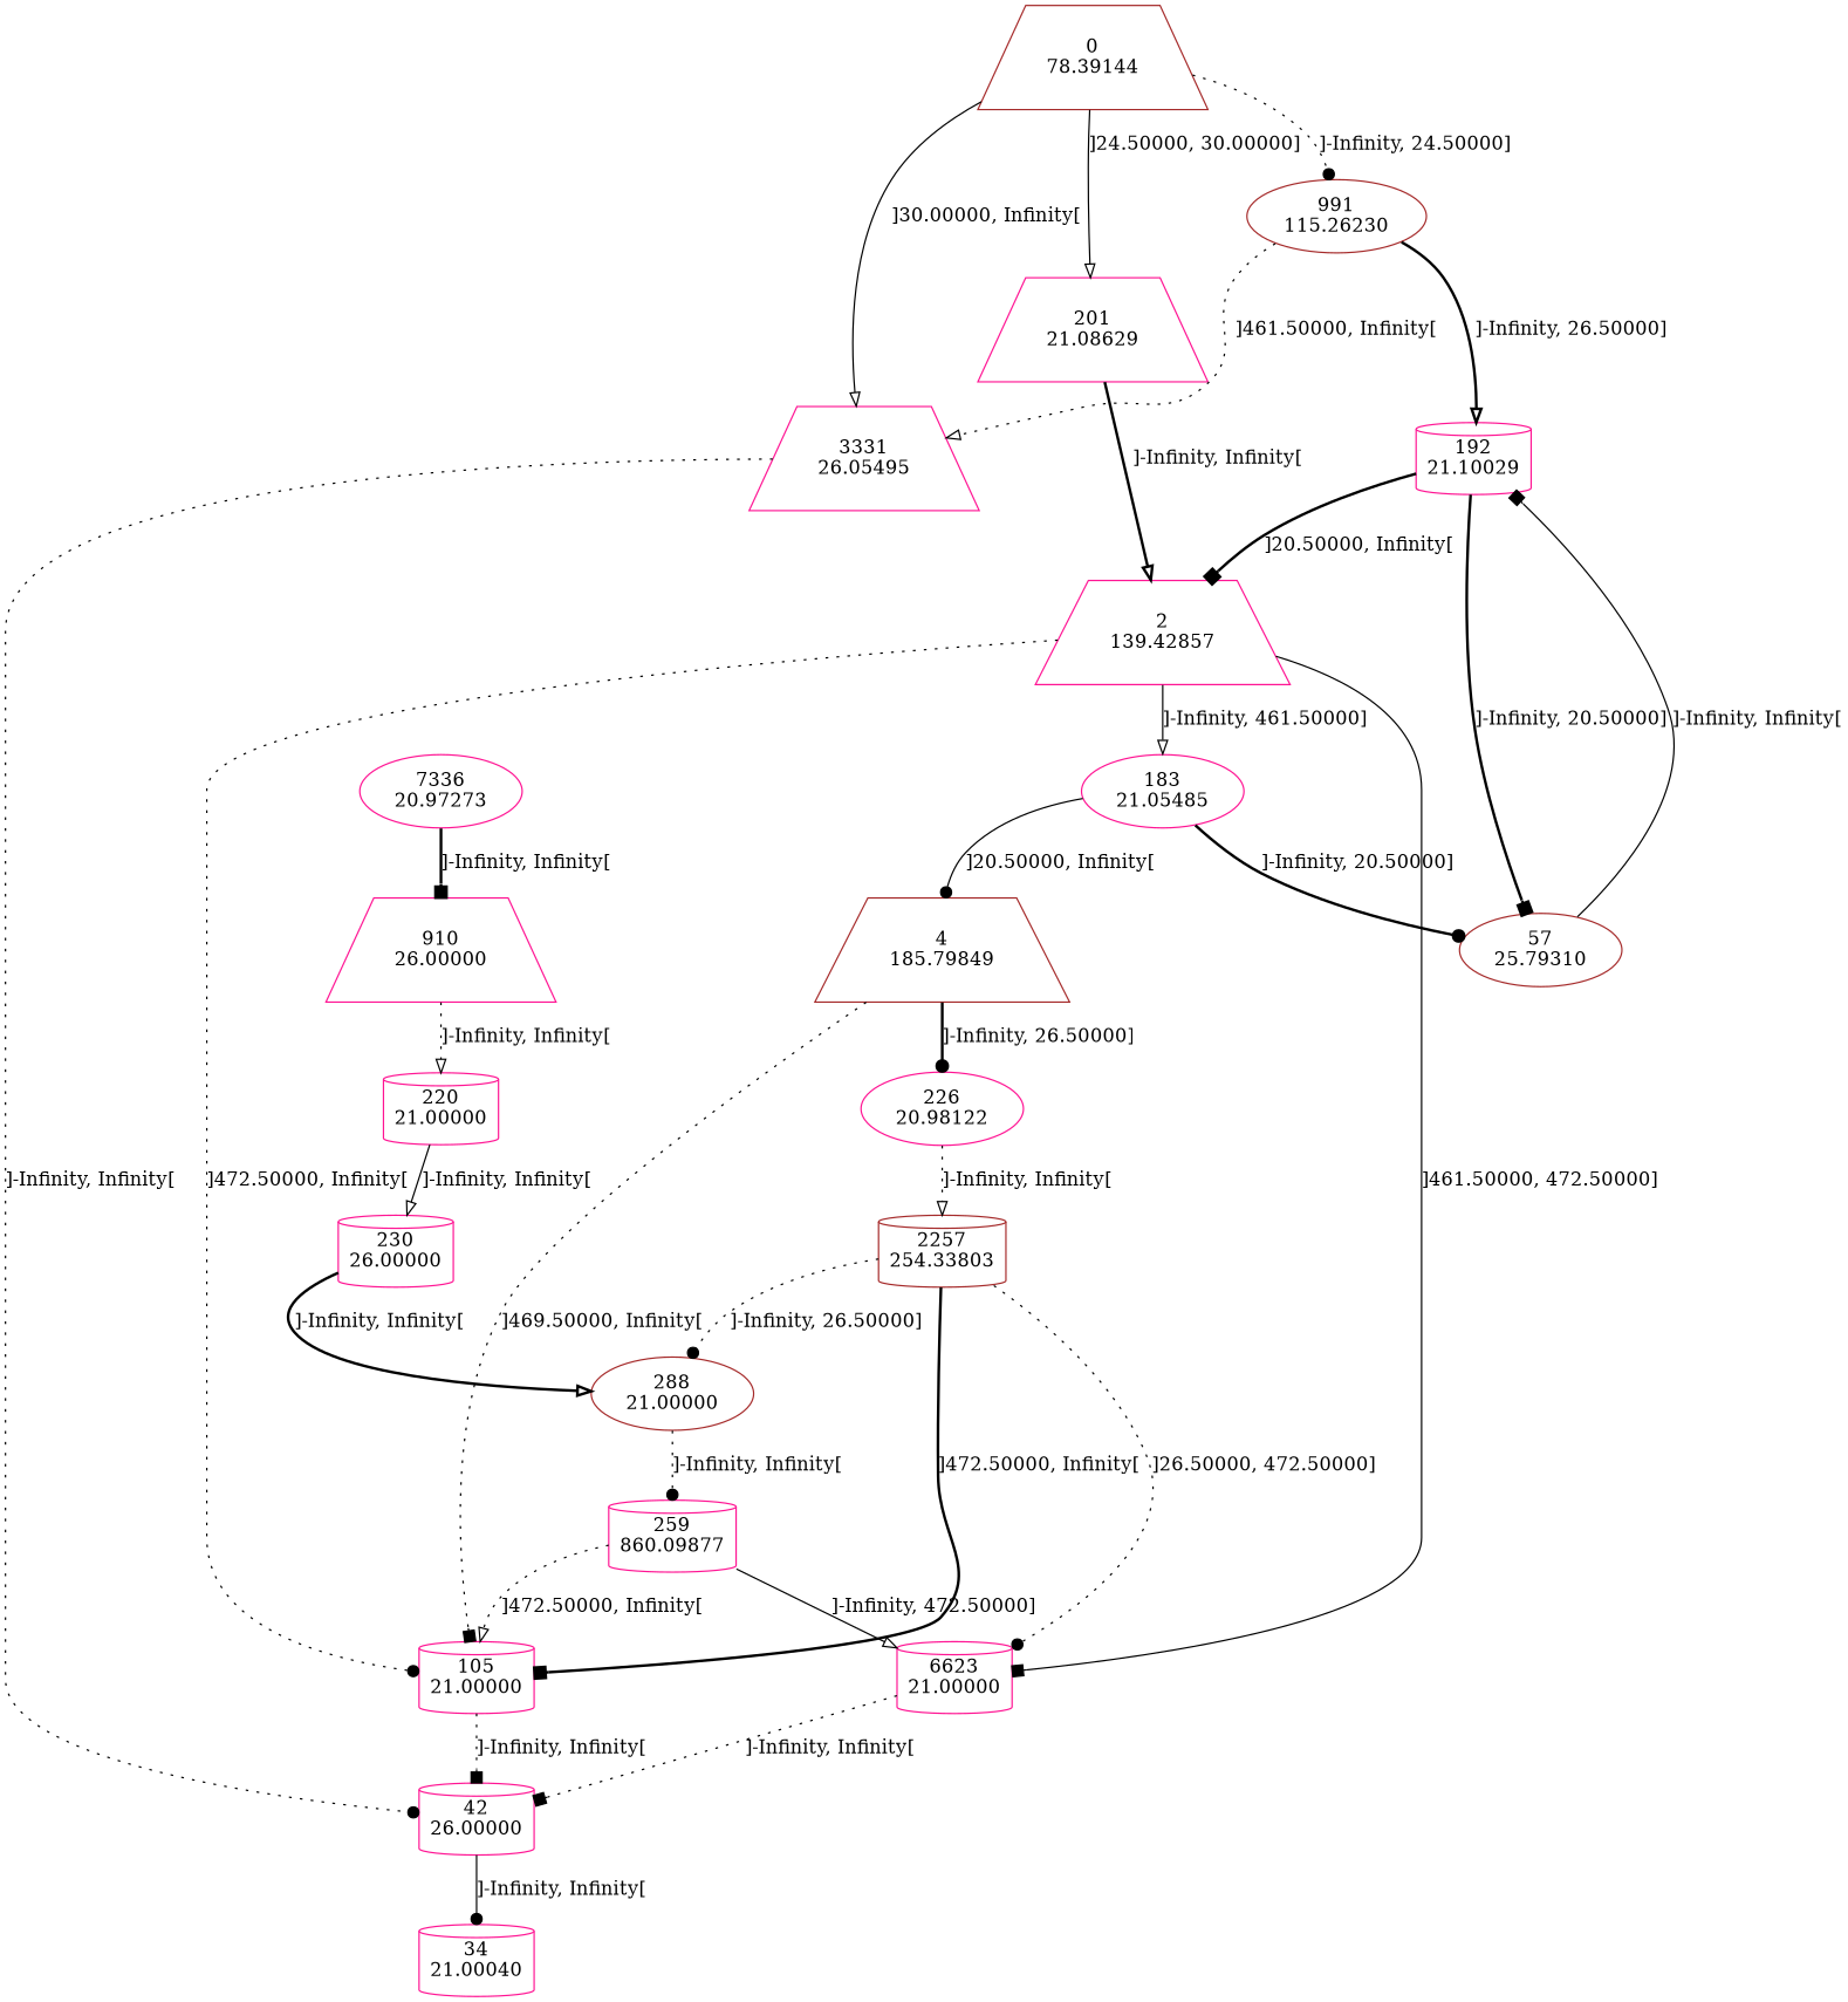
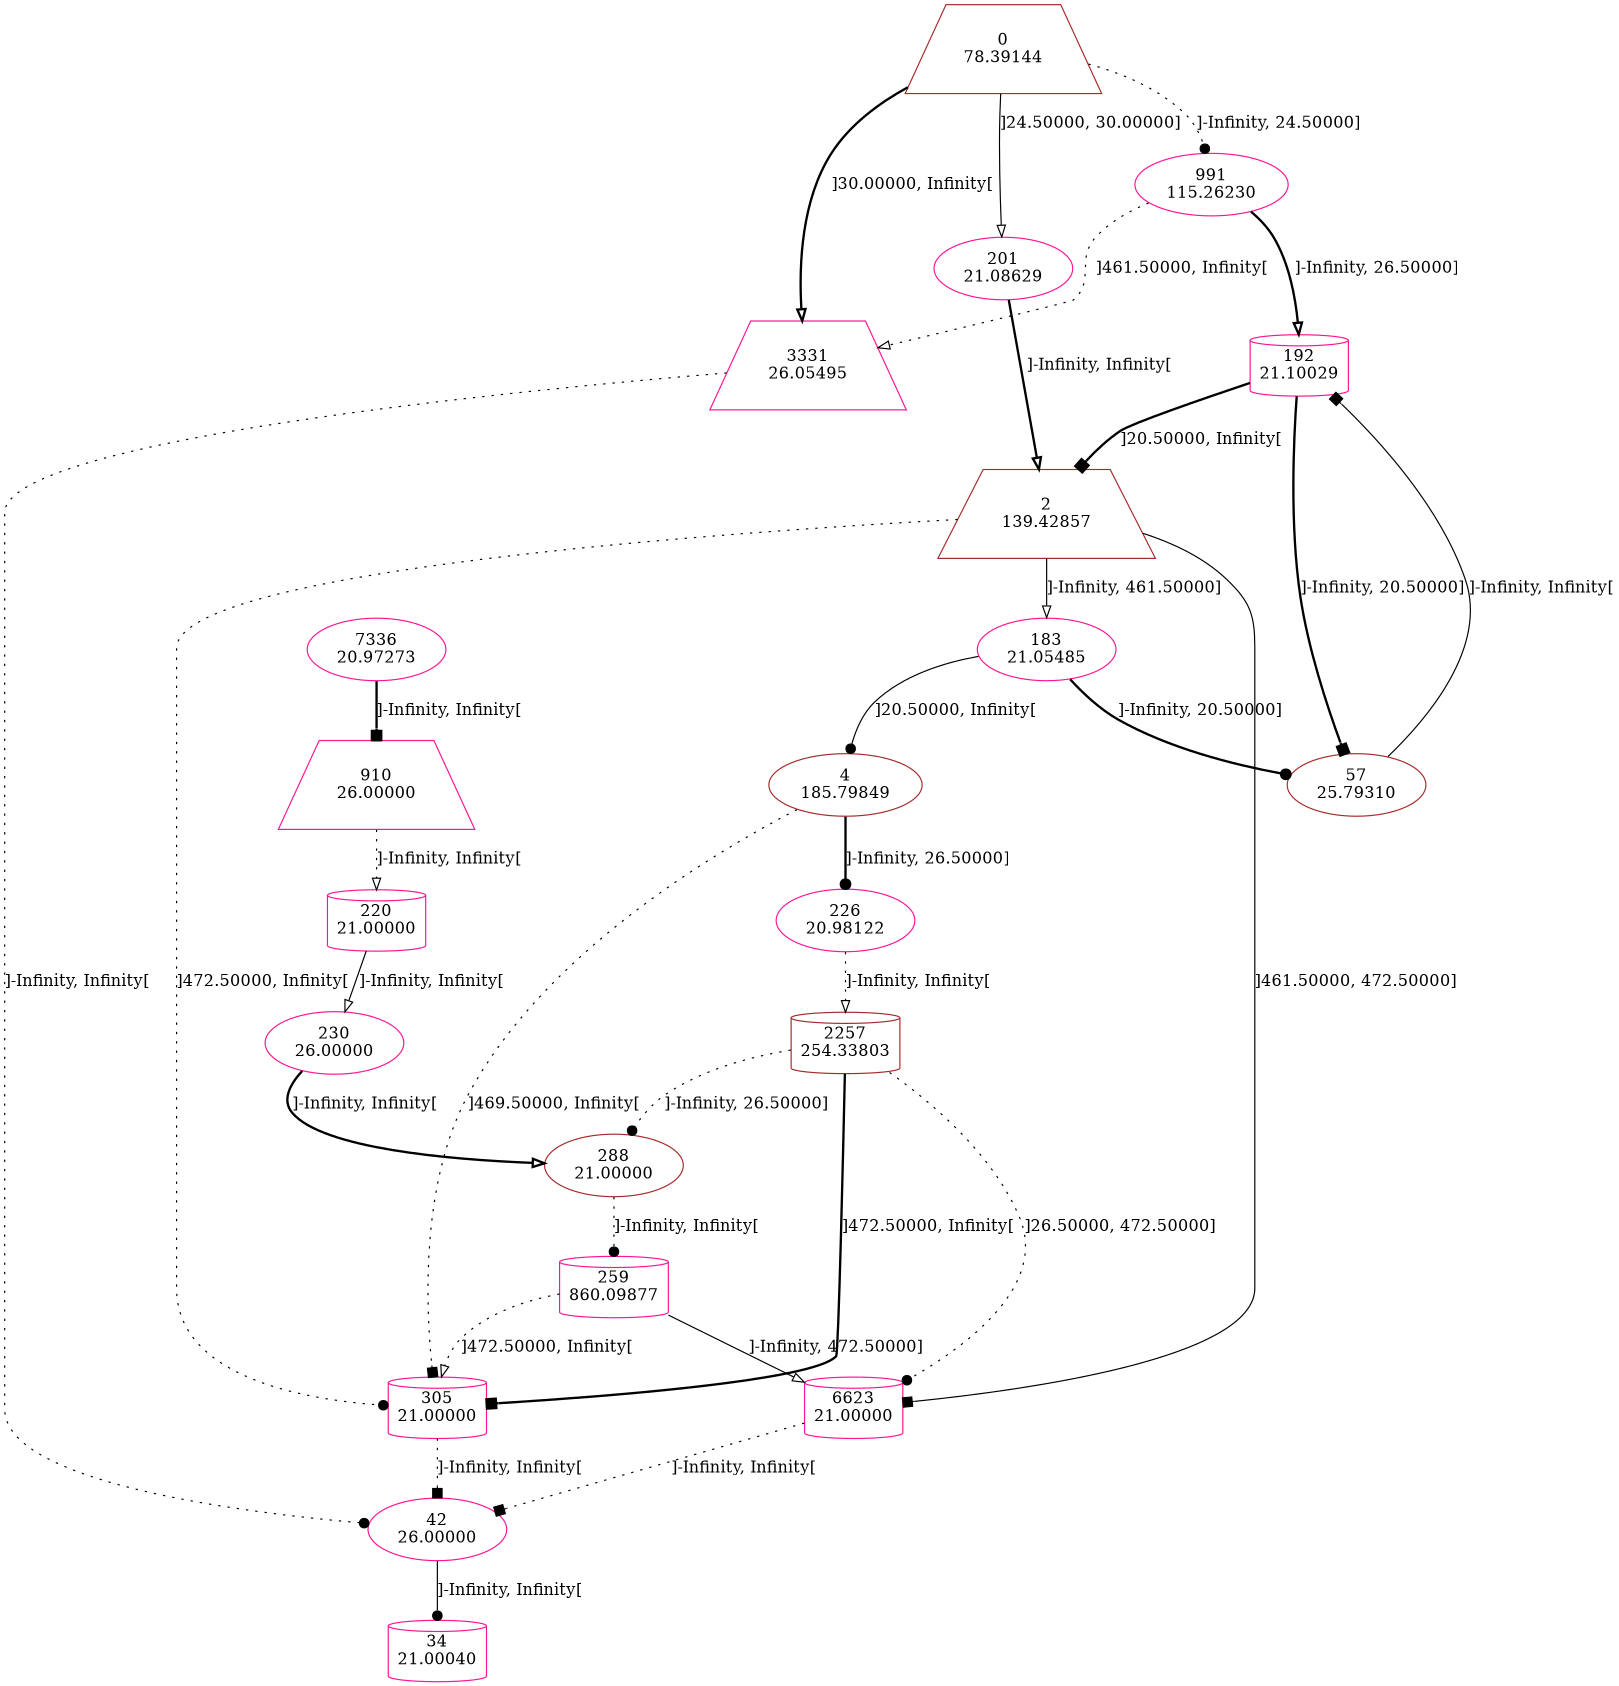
  digraph {
    node [color=deeppink shape=ellipse]
    edge [arrowhead=onormal style=dotted]
    n1 [color=brown label="0\n78.39144" shape=trapezium]
-   n2 [color=brown label="991\n115.26230"]
-   n3 [label="201\n21.08629" shape=trapezium]
+   n2 [label="991\n115.26230"]
+   n3 [label="201\n21.08629"]
    n4 [label="3331\n26.05495" shape=trapezium]
    n5 [label="192\n21.10029" shape=cylinder]
-   n6 [label="2\n139.42857" shape=trapezium]
-   n7 [label="42\n26.00000" shape=cylinder]
+   n6 [color=brown label="2\n139.42857" shape=trapezium]
+   n7 [label="42\n26.00000"]
    n8 [color=brown label="57\n25.79310"]
    n9 [label="6623\n21.00000" shape=cylinder]
-   n10 [label="105\n21.00000" shape=cylinder]
+   n10 [label="305\n21.00000" shape=cylinder]
    n11 [label="183\n21.05485"]
    n12 [label="34\n21.00040" shape=cylinder]
    n13 [label="7336\n20.97273"]
    n14 [label="910\n26.00000" shape=trapezium]
    n15 [label="220\n21.00000" shape=cylinder]
-   n16 [label="230\n26.00000" shape=cylinder]
+   n16 [label="230\n26.00000"]
    n17 [color=brown label="288\n21.00000"]
    n18 [label="259\n860.09877" shape=cylinder]
-   n19 [color=brown label="4\n185.79849" shape=trapezium]
+   n19 [color=brown label="4\n185.79849"]
    n20 [label="226\n20.98122"]
    n21 [color=brown label="2257\n254.33803" shape=cylinder]
    n1 -> n2 [arrowhead=dot label="]-Infinity, 24.50000]"]
    n1 -> n3 [label="]24.50000, 30.00000]" style=solid]
-   n1 -> n4 [label="]30.00000, Infinity[" style=solid]
+   n1 -> n4 [label="]30.00000, Infinity[" style=bold]
    n2 -> n4 [label="]461.50000, Infinity["]
    n2 -> n5 [label="]-Infinity, 26.50000]" style=bold]
    n3 -> n6 [label="]-Infinity, Infinity[" style=bold]
    n4 -> n7 [arrowhead=dot label="]-Infinity, Infinity["]
    n5 -> n6 [arrowhead=box label="]20.50000, Infinity[" style=bold]
    n5 -> n8 [arrowhead=box label="]-Infinity, 20.50000]" style=bold]
    n6 -> n9 [arrowhead=box label="]461.50000, 472.50000]" style=solid]
    n6 -> n10 [arrowhead=dot label="]472.50000, Infinity["]
    n6 -> n11 [label="]-Infinity, 461.50000]" style=solid]
    n7 -> n12 [arrowhead=dot label="]-Infinity, Infinity[" style=solid]
    n8 -> n5 [arrowhead=box label="]-Infinity, Infinity[" style=solid]
    n9 -> n7 [arrowhead=box label="]-Infinity, Infinity["]
    n10 -> n7 [arrowhead=box label="]-Infinity, Infinity["]
    n11 -> n8 [arrowhead=dot label="]-Infinity, 20.50000]" style=bold]
    n11 -> n19 [arrowhead=dot label="]20.50000, Infinity[" style=solid]
    n13 -> n14 [arrowhead=box label="]-Infinity, Infinity[" style=bold]
    n14 -> n15 [label="]-Infinity, Infinity["]
    n15 -> n16 [label="]-Infinity, Infinity[" style=solid]
    n16 -> n17 [label="]-Infinity, Infinity[" style=bold]
    n17 -> n18 [arrowhead=dot label="]-Infinity, Infinity["]
    n18 -> n9 [label="]-Infinity, 472.50000]" style=solid]
    n18 -> n10 [label="]472.50000, Infinity["]
    n19 -> n10 [arrowhead=box label="]469.50000, Infinity["]
    n19 -> n20 [arrowhead=dot label="]-Infinity, 26.50000]" style=bold]
    n20 -> n21 [label="]-Infinity, Infinity["]
    n21 -> n9 [arrowhead=dot label="]26.50000, 472.50000]"]
    n21 -> n10 [arrowhead=box label="]472.50000, Infinity[" style=bold]
    n21 -> n17 [arrowhead=dot label="]-Infinity, 26.50000]"]
  }
